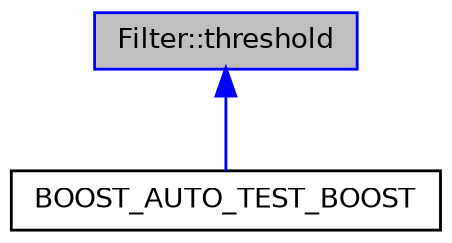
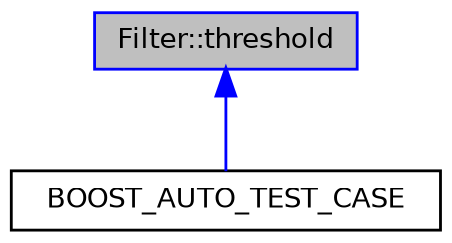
  digraph {
    rankdir=TB
    node [fontname=Helvetica fontsize=10 shape=record style=filled]
    n1 [color=blue fillcolor=grey75 fontcolor=black height=0.2 label="Filter::threshold" width=0.4]
-   n2 [color=black fillcolor=white height=0.2 label=BOOST_AUTO_TEST_BOOST width=0.4]
+   n2 [color=black fillcolor=white height=0.2 label=BOOST_AUTO_TEST_CASE width=0.4]
    n1 -> n2 [color=blue dir=back fontname=Helvetica fontsize=10 labelfontname=Helvetica labelfontsize=10 style=solid]
  }
